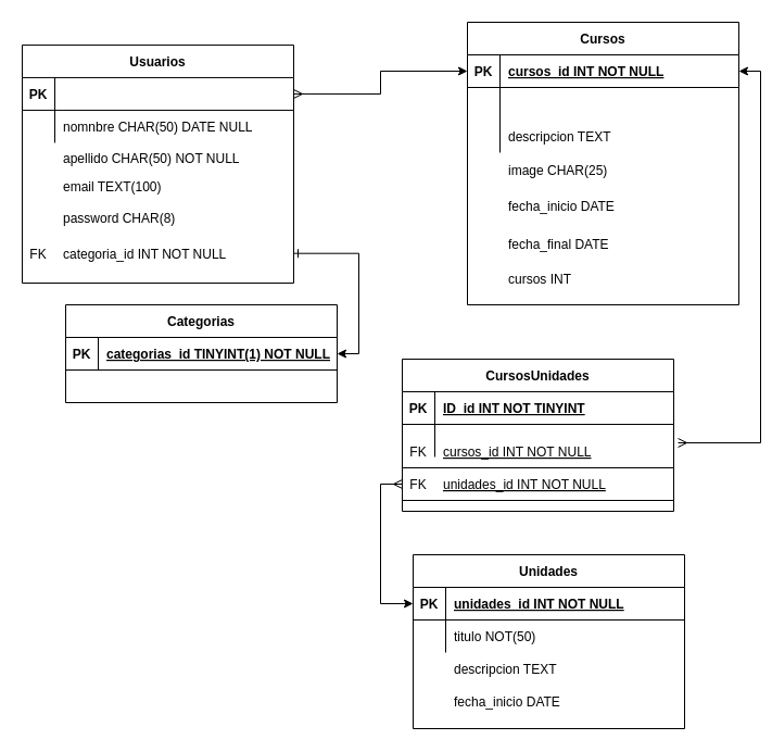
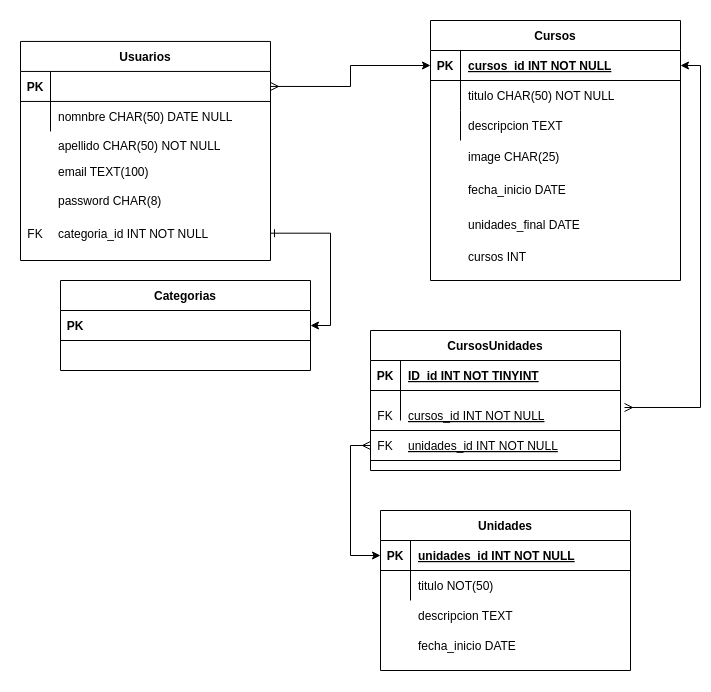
  <mxCell id="0" />
  <mxCell id="1" parent="0" />
  <mxCell id="2" style="edgeStyle=orthogonalEdgeStyle;rounded=0;orthogonalLoop=1;jettySize=auto;html=1;entryX=1;entryY=0.5;entryDx=0;entryDy=0;startArrow=ERone;startFill=0;" edge="1" parent="1" source="16" target="4"><mxGeometry relative="1" as="geometry" /></mxCell>
  <mxCell id="3" value="Categorias" style="shape=table;startSize=30;container=1;collapsible=1;childLayout=tableLayout;fixedRows=1;rowLines=0;fontStyle=1;align=center;resizeLast=1;" vertex="1" parent="1"><mxGeometry x="60" y="280" width="250" height="90" as="geometry" /></mxCell>
  <mxCell id="4" value="" style="shape=partialRectangle;collapsible=0;dropTarget=0;pointerEvents=0;fillColor=none;points=[[0,0.5],[1,0.5]];portConstraint=eastwest;top=0;left=0;right=0;bottom=1;" vertex="1" parent="3"><mxGeometry y="30" width="250" height="30" as="geometry" /></mxCell>
  <mxCell id="5" value="PK" style="shape=partialRectangle;overflow=hidden;connectable=0;fillColor=none;top=0;left=0;bottom=0;right=0;fontStyle=1;" vertex="1" parent="4"><mxGeometry width="30" height="30" as="geometry" /></mxCell>
- <mxCell id="6" value="categorias_id TINYINT(1) NOT NULL " style="shape=partialRectangle;overflow=hidden;connectable=0;fillColor=none;top=0;left=0;bottom=0;right=0;align=left;spacingLeft=6;fontStyle=5;" vertex="1" parent="4"><mxGeometry x="30" width="220" height="30" as="geometry" /></mxCell>
  <mxCell id="7" value="" style="shape=partialRectangle;collapsible=0;dropTarget=0;pointerEvents=0;fillColor=none;points=[[0,0.5],[1,0.5]];portConstraint=eastwest;top=0;left=0;right=0;bottom=0;" vertex="1" parent="3"><mxGeometry y="60" width="250" height="30" as="geometry" /></mxCell>
  <mxCell id="8" value="" style="shape=partialRectangle;overflow=hidden;connectable=0;fillColor=none;top=0;left=0;bottom=0;right=0;" vertex="1" parent="7"><mxGeometry width="30" height="30" as="geometry" /></mxCell>
  <mxCell id="9" value="" style="group" vertex="1" connectable="0" parent="1"><mxGeometry x="20" y="30" width="250" height="230" as="geometry" /></mxCell>
  <mxCell id="10" value="" style="group" vertex="1" connectable="0" parent="9"><mxGeometry width="250" height="219.048" as="geometry" /></mxCell>
  <mxCell id="11" value="" style="shape=partialRectangle;collapsible=0;dropTarget=0;pointerEvents=0;fillColor=none;points=[[0,0.5],[1,0.5]];portConstraint=eastwest;top=0;left=0;right=0;bottom=0;" vertex="1" parent="10"><mxGeometry y="98.571" width="250" height="32.857" as="geometry" /></mxCell>
  <mxCell id="12" value="" style="shape=partialRectangle;overflow=hidden;connectable=0;fillColor=none;top=0;left=0;bottom=0;right=0;" vertex="1" parent="11"><mxGeometry width="30" height="32.857" as="geometry" /></mxCell>
  <mxCell id="13" value="apellido CHAR(50) NOT NULL " style="shape=partialRectangle;overflow=hidden;connectable=0;fillColor=none;top=0;left=0;bottom=0;right=0;align=left;spacingLeft=6;" vertex="1" parent="11"><mxGeometry x="30" width="220" height="32.857" as="geometry" /></mxCell>
  <mxCell id="14" value="email TEXT(100)&#10;" style="shape=partialRectangle;overflow=hidden;connectable=0;fillColor=none;top=0;left=0;bottom=0;right=0;align=left;spacingLeft=6;" vertex="1" parent="10"><mxGeometry x="30" y="131.429" width="220" height="32.857" as="geometry" /></mxCell>
  <mxCell id="15" value="password CHAR(8)" style="shape=partialRectangle;overflow=hidden;connectable=0;fillColor=none;top=0;left=0;bottom=0;right=0;align=left;spacingLeft=6;" vertex="1" parent="10"><mxGeometry x="30" y="153.333" width="220" height="32.857" as="geometry" /></mxCell>
  <mxCell id="16" value="" style="shape=partialRectangle;collapsible=0;dropTarget=0;pointerEvents=0;fillColor=none;points=[[0,0.5],[1,0.5]];portConstraint=eastwest;top=0;left=0;right=0;bottom=0;" vertex="1" parent="10"><mxGeometry y="186.19" width="250" height="32.857" as="geometry" /></mxCell>
  <mxCell id="17" value="FK" style="shape=partialRectangle;overflow=hidden;connectable=0;fillColor=none;top=0;left=0;bottom=0;right=0;" vertex="1" parent="16"><mxGeometry width="30" height="32.857" as="geometry" /></mxCell>
  <mxCell id="18" value="categoria_id INT NOT NULL" style="shape=partialRectangle;overflow=hidden;connectable=0;fillColor=none;top=0;left=0;bottom=0;right=0;align=left;spacingLeft=6;" vertex="1" parent="16"><mxGeometry x="30" width="220" height="32.857" as="geometry" /></mxCell>
  <mxCell id="19" value="Usuarios" style="shape=table;startSize=30;container=1;collapsible=1;childLayout=tableLayout;fixedRows=1;rowLines=0;fontStyle=1;align=center;resizeLast=1;" parent="9" vertex="1"><mxGeometry y="10.952" width="250" height="219.048" as="geometry"><mxRectangle x="-230" y="30" width="80" height="30" as="alternateBounds" /></mxGeometry></mxCell>
  <mxCell id="20" value="" style="shape=partialRectangle;collapsible=0;dropTarget=0;pointerEvents=0;fillColor=none;points=[[0,0.5],[1,0.5]];portConstraint=eastwest;top=0;left=0;right=0;bottom=1;" parent="19" vertex="1"><mxGeometry y="30" width="250" height="30" as="geometry" /></mxCell>
  <mxCell id="21" value="PK" style="shape=partialRectangle;overflow=hidden;connectable=0;fillColor=none;top=0;left=0;bottom=0;right=0;fontStyle=1;" parent="20" vertex="1"><mxGeometry width="30" height="30" as="geometry" /></mxCell>
  <mxCell id="22" value="" style="shape=partialRectangle;collapsible=0;dropTarget=0;pointerEvents=0;fillColor=none;points=[[0,0.5],[1,0.5]];portConstraint=eastwest;top=0;left=0;right=0;bottom=0;" parent="19" vertex="1"><mxGeometry y="60" width="250" height="30" as="geometry" /></mxCell>
  <mxCell id="23" value="" style="shape=partialRectangle;overflow=hidden;connectable=0;fillColor=none;top=0;left=0;bottom=0;right=0;" parent="22" vertex="1"><mxGeometry width="30" height="30" as="geometry" /></mxCell>
  <mxCell id="24" value="nomnbre CHAR(50) DATE NULL " style="shape=partialRectangle;overflow=hidden;connectable=0;fillColor=none;top=0;left=0;bottom=0;right=0;align=left;spacingLeft=6;" parent="22" vertex="1"><mxGeometry x="30" width="220" height="30" as="geometry" /></mxCell>
  <mxCell id="25" value="" style="group" vertex="1" connectable="0" parent="1"><mxGeometry x="430" y="20" width="250" height="260" as="geometry" /></mxCell>
  <mxCell id="26" value="Cursos" style="shape=table;startSize=30;container=1;collapsible=1;childLayout=tableLayout;fixedRows=1;rowLines=0;fontStyle=1;align=center;resizeLast=1;" parent="25" vertex="1"><mxGeometry width="250" height="259.996" as="geometry" /></mxCell>
  <mxCell id="27" value="" style="shape=partialRectangle;collapsible=0;dropTarget=0;pointerEvents=0;fillColor=none;points=[[0,0.5],[1,0.5]];portConstraint=eastwest;top=0;left=0;right=0;bottom=1;" parent="26" vertex="1"><mxGeometry y="30" width="250" height="30" as="geometry" /></mxCell>
  <mxCell id="28" value="PK" style="shape=partialRectangle;overflow=hidden;connectable=0;fillColor=none;top=0;left=0;bottom=0;right=0;fontStyle=1;" parent="27" vertex="1"><mxGeometry width="30" height="30" as="geometry" /></mxCell>
  <mxCell id="29" value="cursos_id INT NOT NULL " style="shape=partialRectangle;overflow=hidden;connectable=0;fillColor=none;top=0;left=0;bottom=0;right=0;align=left;spacingLeft=6;fontStyle=5;" parent="27" vertex="1"><mxGeometry x="30" width="220" height="30" as="geometry" /></mxCell>
  <mxCell id="30" value="" style="shape=partialRectangle;collapsible=0;dropTarget=0;pointerEvents=0;fillColor=none;points=[[0,0.5],[1,0.5]];portConstraint=eastwest;top=0;left=0;right=0;bottom=0;" parent="26" vertex="1"><mxGeometry y="60" width="250" height="30" as="geometry" /></mxCell>
  <mxCell id="31" value="" style="shape=partialRectangle;overflow=hidden;connectable=0;fillColor=none;top=0;left=0;bottom=0;right=0;" parent="30" vertex="1"><mxGeometry width="30" height="30" as="geometry" /></mxCell>
+ <mxCell id="32" value="titulo CHAR(50) NOT NULL" style="shape=partialRectangle;overflow=hidden;connectable=0;fillColor=none;top=0;left=0;bottom=0;right=0;align=left;spacingLeft=6;" parent="30" vertex="1"><mxGeometry x="30" width="220" height="30" as="geometry" /></mxCell>
  <mxCell id="33" value="" style="shape=partialRectangle;collapsible=0;dropTarget=0;pointerEvents=0;fillColor=none;points=[[0,0.5],[1,0.5]];portConstraint=eastwest;top=0;left=0;right=0;bottom=0;" parent="26" vertex="1"><mxGeometry y="90" width="250" height="30" as="geometry" /></mxCell>
  <mxCell id="34" value="" style="shape=partialRectangle;overflow=hidden;connectable=0;fillColor=none;top=0;left=0;bottom=0;right=0;" parent="33" vertex="1"><mxGeometry width="30" height="30" as="geometry" /></mxCell>
  <mxCell id="35" value="descripcion TEXT" style="shape=partialRectangle;overflow=hidden;connectable=0;fillColor=none;top=0;left=0;bottom=0;right=0;align=left;spacingLeft=6;" parent="33" vertex="1"><mxGeometry x="30" width="220" height="30" as="geometry" /></mxCell>
  <mxCell id="36" value="image CHAR(25)" style="shape=partialRectangle;overflow=hidden;connectable=0;fillColor=none;top=0;left=0;bottom=0;right=0;align=left;spacingLeft=6;" vertex="1" parent="25"><mxGeometry x="30" y="120.003" width="220" height="32.499" as="geometry" /></mxCell>
  <mxCell id="37" value="fecha_inicio DATE" style="shape=partialRectangle;overflow=hidden;connectable=0;fillColor=none;top=0;left=0;bottom=0;right=0;align=left;spacingLeft=6;" vertex="1" parent="25"><mxGeometry x="30" y="152.499" width="220" height="32.499" as="geometry" /></mxCell>
- <mxCell id="38" value="fecha_final DATE" style="shape=partialRectangle;overflow=hidden;connectable=0;fillColor=none;top=0;left=0;bottom=0;right=0;align=left;spacingLeft=6;" vertex="1" parent="25"><mxGeometry x="30" y="187.498" width="220" height="32.499" as="geometry" /></mxCell>
+ <mxCell id="38" value="unidades_final DATE" style="shape=partialRectangle;overflow=hidden;connectable=0;fillColor=none;top=0;left=0;bottom=0;right=0;align=left;spacingLeft=6;" vertex="1" parent="25"><mxGeometry x="30" y="187.498" width="220" height="32.499" as="geometry" /></mxCell>
  <mxCell id="39" value="cursos INT" style="shape=partialRectangle;overflow=hidden;connectable=0;fillColor=none;top=0;left=0;bottom=0;right=0;align=left;spacingLeft=6;" vertex="1" parent="25"><mxGeometry x="30" y="219.998" width="220" height="32.499" as="geometry" /></mxCell>
  <mxCell id="40" style="edgeStyle=orthogonalEdgeStyle;rounded=0;orthogonalLoop=1;jettySize=auto;html=1;exitX=1;exitY=0.5;exitDx=0;exitDy=0;entryX=0;entryY=0.5;entryDx=0;entryDy=0;startArrow=ERmany;startFill=0;" edge="1" parent="1" source="20" target="27"><mxGeometry relative="1" as="geometry" /></mxCell>
  <mxCell id="41" value="" style="group" vertex="1" connectable="0" parent="1"><mxGeometry x="380" y="510" width="250" height="160" as="geometry" /></mxCell>
  <mxCell id="42" value="Unidades" style="shape=table;startSize=30;container=1;collapsible=1;childLayout=tableLayout;fixedRows=1;rowLines=0;fontStyle=1;align=center;resizeLast=1;" parent="41" vertex="1"><mxGeometry width="250" height="160" as="geometry" /></mxCell>
  <mxCell id="43" value="" style="shape=partialRectangle;collapsible=0;dropTarget=0;pointerEvents=0;fillColor=none;points=[[0,0.5],[1,0.5]];portConstraint=eastwest;top=0;left=0;right=0;bottom=1;" parent="42" vertex="1"><mxGeometry y="30" width="250" height="30" as="geometry" /></mxCell>
  <mxCell id="44" value="PK" style="shape=partialRectangle;overflow=hidden;connectable=0;fillColor=none;top=0;left=0;bottom=0;right=0;fontStyle=1;" parent="43" vertex="1"><mxGeometry width="30" height="30" as="geometry" /></mxCell>
  <mxCell id="45" value="unidades_id INT NOT NULL " style="shape=partialRectangle;overflow=hidden;connectable=0;fillColor=none;top=0;left=0;bottom=0;right=0;align=left;spacingLeft=6;fontStyle=5;" parent="43" vertex="1"><mxGeometry x="30" width="220" height="30" as="geometry" /></mxCell>
  <mxCell id="46" value="" style="shape=partialRectangle;collapsible=0;dropTarget=0;pointerEvents=0;fillColor=none;points=[[0,0.5],[1,0.5]];portConstraint=eastwest;top=0;left=0;right=0;bottom=0;" parent="42" vertex="1"><mxGeometry y="60" width="250" height="30" as="geometry" /></mxCell>
  <mxCell id="47" value="" style="shape=partialRectangle;overflow=hidden;connectable=0;fillColor=none;top=0;left=0;bottom=0;right=0;" parent="46" vertex="1"><mxGeometry width="30" height="30" as="geometry" /></mxCell>
  <mxCell id="48" value="titulo NOT(50)" style="shape=partialRectangle;overflow=hidden;connectable=0;fillColor=none;top=0;left=0;bottom=0;right=0;align=left;spacingLeft=6;" parent="46" vertex="1"><mxGeometry x="30" width="220" height="30" as="geometry" /></mxCell>
  <mxCell id="49" value="descripcion TEXT" style="shape=partialRectangle;overflow=hidden;connectable=0;fillColor=none;top=0;left=0;bottom=0;right=0;align=left;spacingLeft=6;" vertex="1" parent="41"><mxGeometry x="30" y="90" width="220" height="30" as="geometry" /></mxCell>
  <mxCell id="50" value="fecha_inicio DATE" style="shape=partialRectangle;overflow=hidden;connectable=0;fillColor=none;top=0;left=0;bottom=0;right=0;align=left;spacingLeft=6;" vertex="1" parent="41"><mxGeometry x="30" y="120" width="220" height="30" as="geometry" /></mxCell>
  <mxCell id="51" value="" style="group" vertex="1" connectable="0" parent="1"><mxGeometry x="370" y="330" width="250" height="140" as="geometry" /></mxCell>
  <mxCell id="52" value="CursosUnidades" style="shape=table;startSize=30;container=1;collapsible=1;childLayout=tableLayout;fixedRows=1;rowLines=0;fontStyle=1;align=center;resizeLast=1;" vertex="1" parent="51"><mxGeometry width="250" height="140" as="geometry" /></mxCell>
  <mxCell id="53" value="" style="shape=partialRectangle;collapsible=0;dropTarget=0;pointerEvents=0;fillColor=none;points=[[0,0.5],[1,0.5]];portConstraint=eastwest;top=0;left=0;right=0;bottom=1;" vertex="1" parent="52"><mxGeometry y="30" width="250" height="30" as="geometry" /></mxCell>
  <mxCell id="54" value="PK" style="shape=partialRectangle;overflow=hidden;connectable=0;fillColor=none;top=0;left=0;bottom=0;right=0;fontStyle=1;" vertex="1" parent="53"><mxGeometry width="30" height="30" as="geometry" /></mxCell>
  <mxCell id="55" value="ID_id INT NOT TINYINT " style="shape=partialRectangle;overflow=hidden;connectable=0;fillColor=none;top=0;left=0;bottom=0;right=0;align=left;spacingLeft=6;fontStyle=5;" vertex="1" parent="53"><mxGeometry x="30" width="220" height="30" as="geometry" /></mxCell>
  <mxCell id="56" value="" style="shape=partialRectangle;collapsible=0;dropTarget=0;pointerEvents=0;fillColor=none;points=[[0,0.5],[1,0.5]];portConstraint=eastwest;top=0;left=0;right=0;bottom=0;" vertex="1" parent="52"><mxGeometry y="60" width="250" height="30" as="geometry" /></mxCell>
  <mxCell id="57" value="" style="shape=partialRectangle;overflow=hidden;connectable=0;fillColor=none;top=0;left=0;bottom=0;right=0;" vertex="1" parent="56"><mxGeometry width="30" height="30" as="geometry" /></mxCell>
  <mxCell id="58" value="" style="shape=partialRectangle;overflow=hidden;connectable=0;fillColor=none;top=0;left=0;bottom=0;right=0;align=left;spacingLeft=6;" vertex="1" parent="56"><mxGeometry x="30" width="220" height="30" as="geometry" /></mxCell>
  <mxCell id="59" value="" style="shape=partialRectangle;collapsible=0;dropTarget=0;pointerEvents=0;fillColor=none;points=[[0,0.5],[1,0.5]];portConstraint=eastwest;top=0;left=0;right=0;bottom=1;" vertex="1" parent="51"><mxGeometry y="70" width="250" height="30" as="geometry" /></mxCell>
  <mxCell id="60" value="FK" style="shape=partialRectangle;overflow=hidden;connectable=0;fillColor=none;top=0;left=0;bottom=0;right=0;fontStyle=0;" vertex="1" parent="59"><mxGeometry width="30" height="30" as="geometry" /></mxCell>
  <mxCell id="61" value="cursos_id INT NOT NULL " style="shape=partialRectangle;overflow=hidden;connectable=0;fillColor=none;top=0;left=0;bottom=0;right=0;align=left;spacingLeft=6;fontStyle=4;" vertex="1" parent="59"><mxGeometry x="30" width="220" height="30" as="geometry" /></mxCell>
  <mxCell id="62" value="" style="shape=partialRectangle;collapsible=0;dropTarget=0;pointerEvents=0;fillColor=none;points=[[0,0.5],[1,0.5]];portConstraint=eastwest;top=0;left=0;right=0;bottom=1;" vertex="1" parent="51"><mxGeometry y="100" width="250" height="30" as="geometry" /></mxCell>
  <mxCell id="63" value="FK" style="shape=partialRectangle;overflow=hidden;connectable=0;fillColor=none;top=0;left=0;bottom=0;right=0;fontStyle=0;" vertex="1" parent="62"><mxGeometry width="30" height="30" as="geometry" /></mxCell>
  <mxCell id="64" value="unidades_id INT NOT NULL " style="shape=partialRectangle;overflow=hidden;connectable=0;fillColor=none;top=0;left=0;bottom=0;right=0;align=left;spacingLeft=6;fontStyle=4;" vertex="1" parent="62"><mxGeometry x="30" width="220" height="30" as="geometry" /></mxCell>
  <mxCell id="65" style="edgeStyle=orthogonalEdgeStyle;rounded=0;orthogonalLoop=1;jettySize=auto;html=1;exitX=1.016;exitY=0.233;exitDx=0;exitDy=0;startArrow=ERmany;startFill=0;entryX=1;entryY=0.5;entryDx=0;entryDy=0;exitPerimeter=0;" edge="1" parent="1" source="59" target="27"><mxGeometry relative="1" as="geometry"><mxPoint x="730" y="240" as="sourcePoint" /></mxGeometry></mxCell>
  <mxCell id="66" style="edgeStyle=orthogonalEdgeStyle;rounded=0;orthogonalLoop=1;jettySize=auto;html=1;exitX=0;exitY=0.5;exitDx=0;exitDy=0;entryX=0;entryY=0.5;entryDx=0;entryDy=0;startArrow=ERmany;startFill=0;" edge="1" parent="1" source="62" target="43"><mxGeometry relative="1" as="geometry" /></mxCell>
